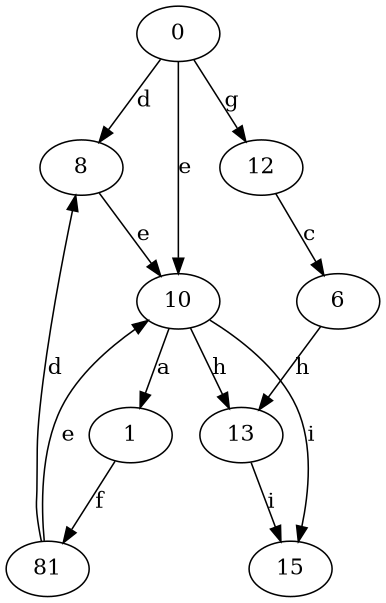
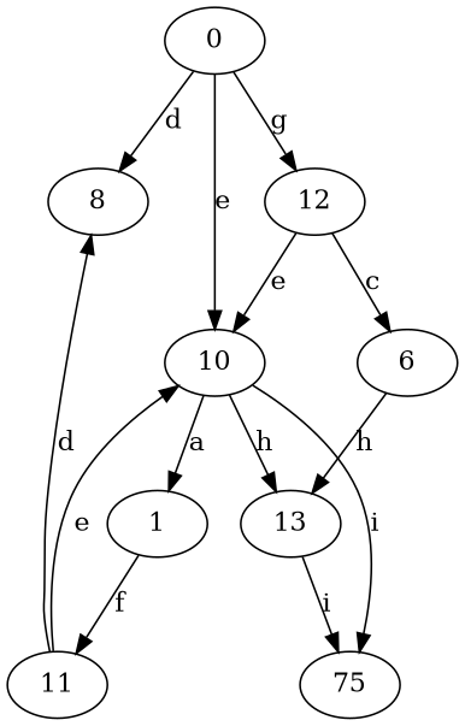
  strict digraph {
    0
    8
    10
    12
    1
    13
-   15
+   15 [label=75]
    6
-   11 [label=81]
+   11
    0 -> 8 [label=d]
    0 -> 10 [label=e]
    0 -> 12 [label=g]
    10 -> 1 [label=a]
    10 -> 13 [label=h]
    10 -> 15 [label=i]
-   8 -> 10 [label=e]
+   12 -> 10 [label=e]
    12 -> 6 [label=c]
    1 -> 11 [label=f]
    13 -> 15 [label=i]
    6 -> 13 [label=h]
    11 -> 8 [label=d]
    11 -> 10 [label=e]
  }
